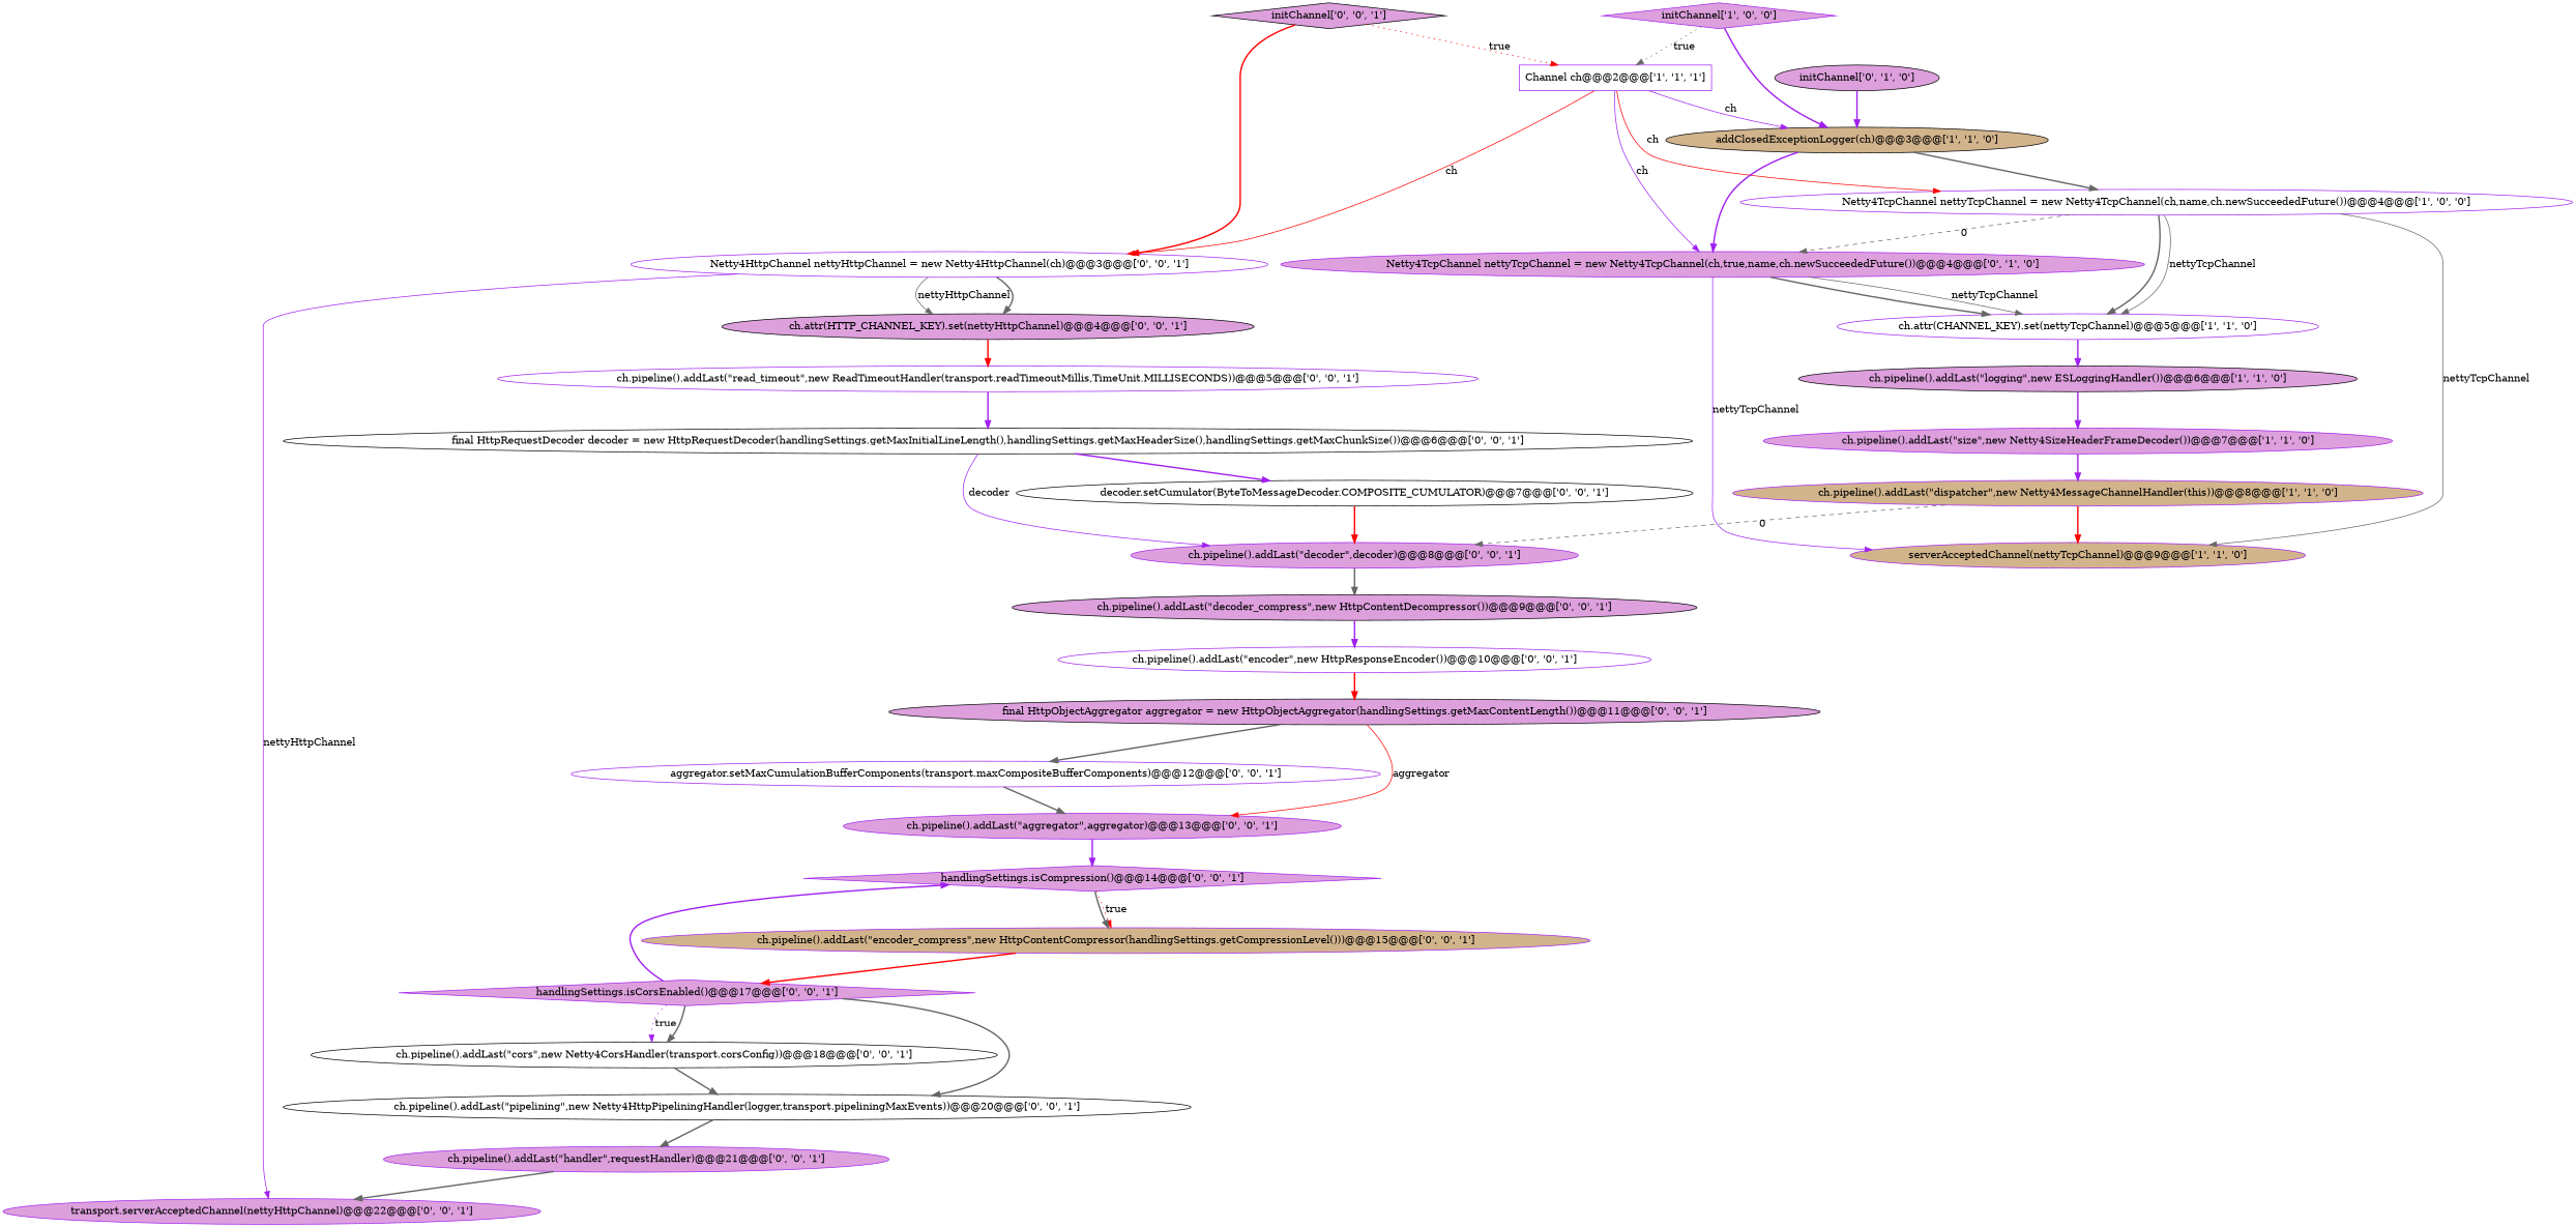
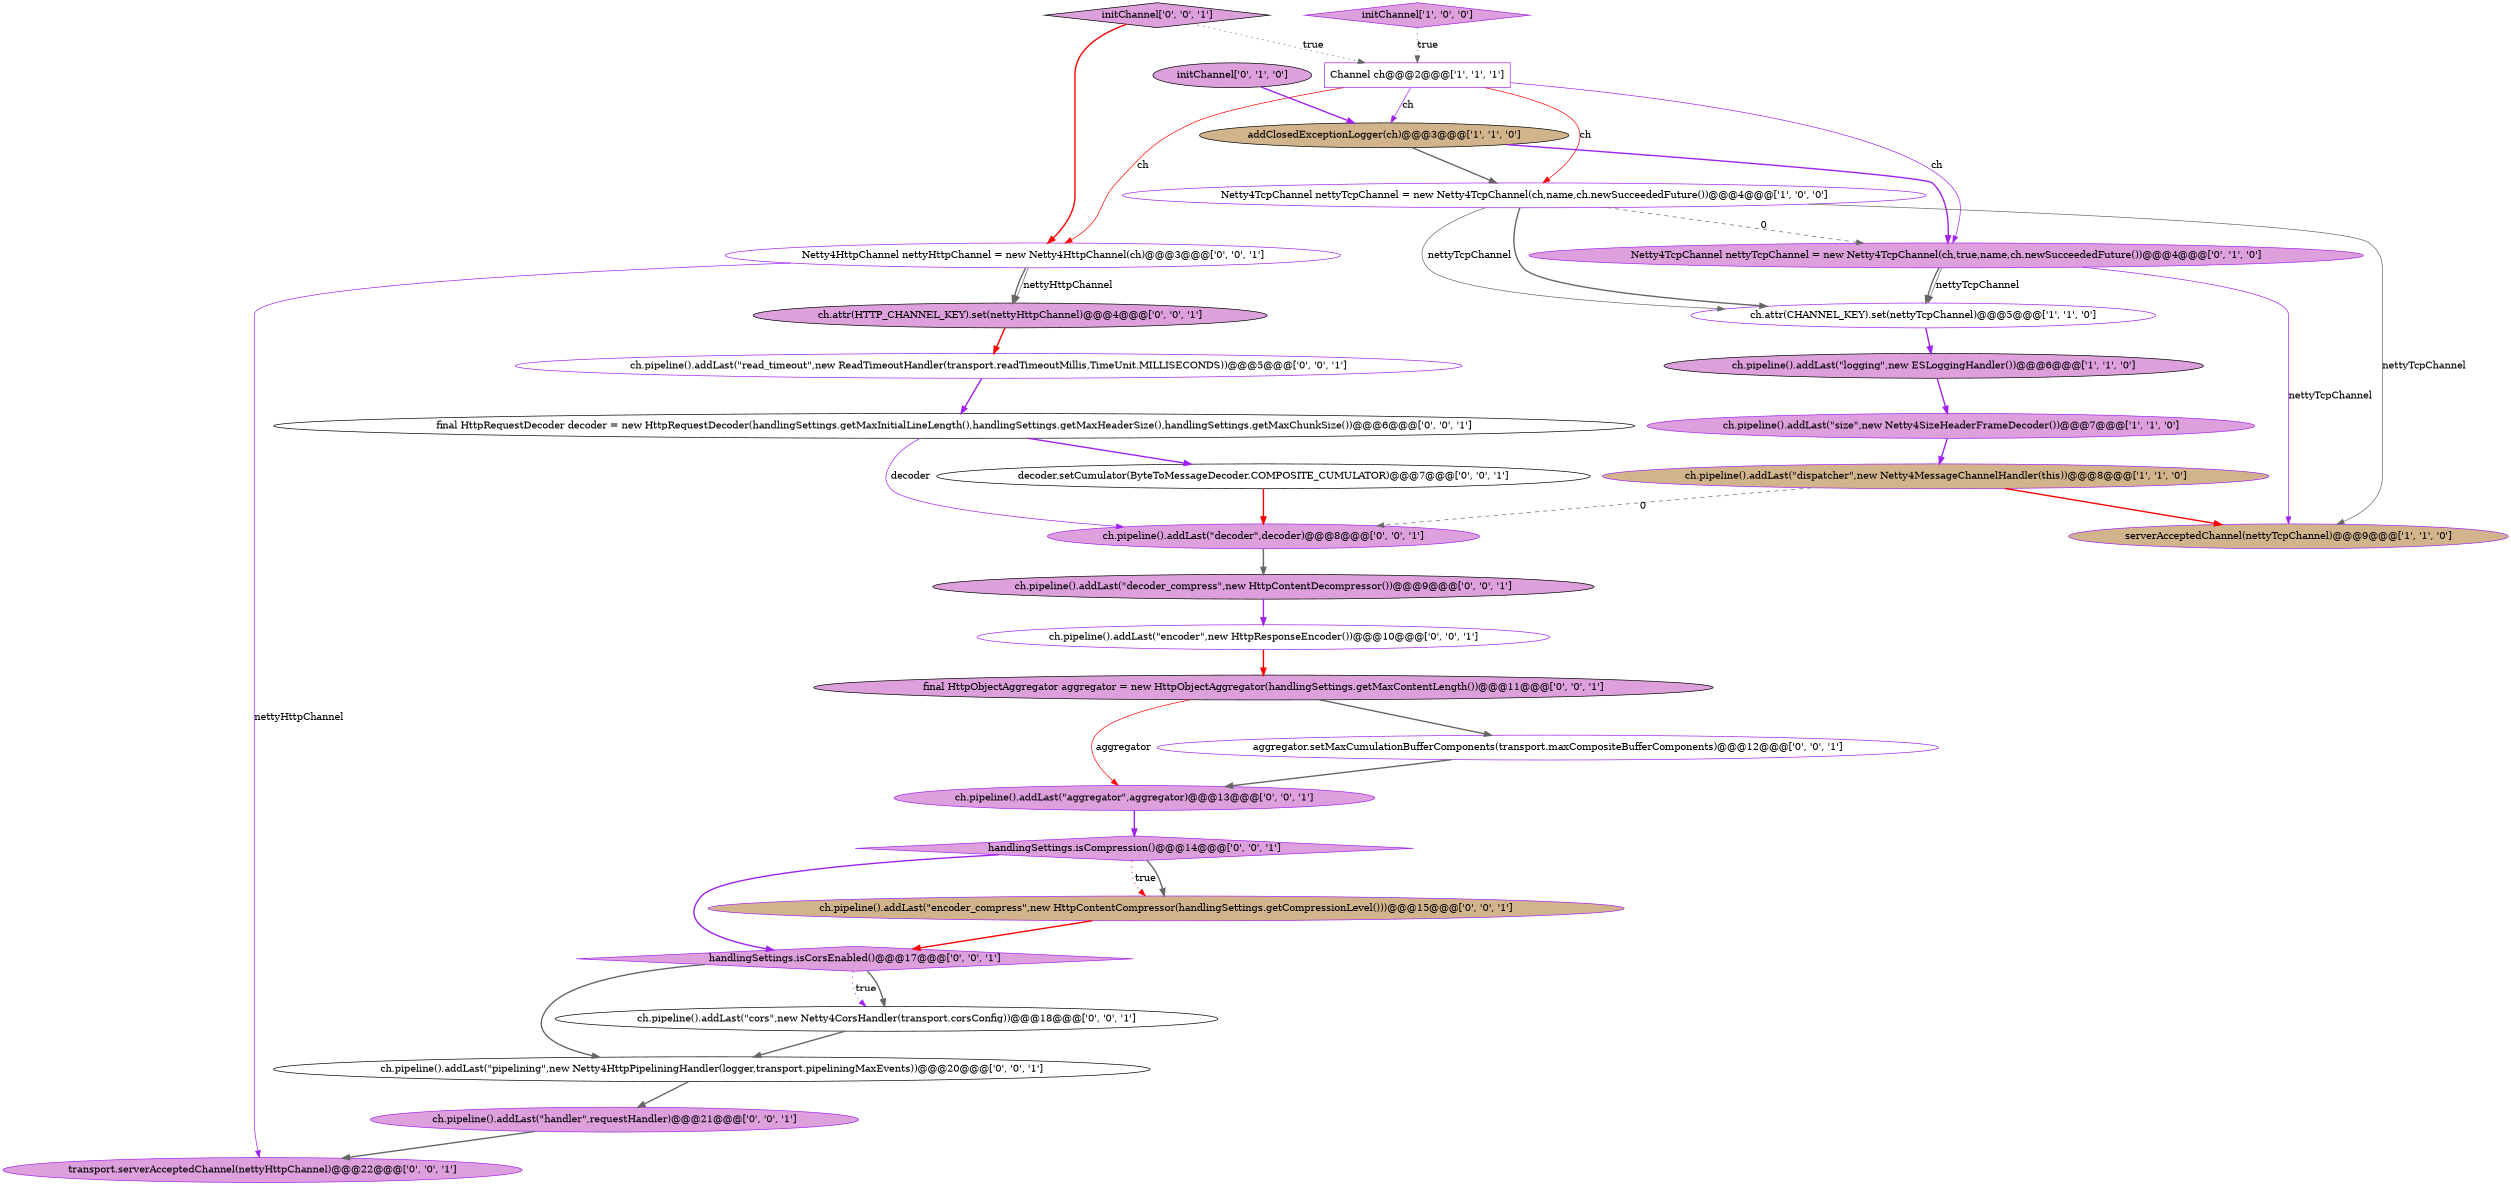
  digraph {
    node [color=purple fillcolor=plum shape=ellipse style=filled]
    edge [color=gray40 style=bold]
    n1 [color=black fillcolor=white label="ch.pipeline().addLast(\"pipelining\",new Netty4HttpPipeliningHandler(logger,transport.pipeliningMaxEvents))@@@20@@@['0', '0', '1']"]
    n2 [label="ch.pipeline().addLast(\"handler\",requestHandler)@@@21@@@['0', '0', '1']"]
    n3 [label="transport.serverAcceptedChannel(nettyHttpChannel)@@@22@@@['0', '0', '1']"]
    n4 [color=black label="final HttpObjectAggregator aggregator = new HttpObjectAggregator(handlingSettings.getMaxContentLength())@@@11@@@['0', '0', '1']"]
    n5 [fillcolor=white label="aggregator.setMaxCumulationBufferComponents(transport.maxCompositeBufferComponents)@@@12@@@['0', '0', '1']"]
    n6 [label="ch.pipeline().addLast(\"aggregator\",aggregator)@@@13@@@['0', '0', '1']"]
    n7 [label="handlingSettings.isCompression()@@@14@@@['0', '0', '1']" shape=diamond]
    n8 [fillcolor=tan label="ch.pipeline().addLast(\"encoder_compress\",new HttpContentCompressor(handlingSettings.getCompressionLevel()))@@@15@@@['0', '0', '1']"]
    n9 [label="handlingSettings.isCorsEnabled()@@@17@@@['0', '0', '1']" shape=diamond]
    n10 [color=black fillcolor=white label="ch.pipeline().addLast(\"cors\",new Netty4CorsHandler(transport.corsConfig))@@@18@@@['0', '0', '1']"]
    n11 [color=black label="initChannel['0', '0', '1']" shape=diamond]
    n12 [fillcolor=white label="Netty4HttpChannel nettyHttpChannel = new Netty4HttpChannel(ch)@@@3@@@['0', '0', '1']"]
    n13 [fillcolor=white label="Channel ch@@@2@@@['1', '1', '1']" shape=box]
    n14 [color=black label="ch.attr(HTTP_CHANNEL_KEY).set(nettyHttpChannel)@@@4@@@['0', '0', '1']"]
    n15 [color=black fillcolor=tan label="addClosedExceptionLogger(ch)@@@3@@@['1', '1', '0']"]
    n16 [fillcolor=white label="Netty4TcpChannel nettyTcpChannel = new Netty4TcpChannel(ch,name,ch.newSucceededFuture())@@@4@@@['1', '0', '0']"]
    n17 [label="Netty4TcpChannel nettyTcpChannel = new Netty4TcpChannel(ch,true,name,ch.newSucceededFuture())@@@4@@@['0', '1', '0']"]
    n18 [color=black fillcolor=white label="final HttpRequestDecoder decoder = new HttpRequestDecoder(handlingSettings.getMaxInitialLineLength(),handlingSettings.getMaxHeaderSize(),handlingSettings.getMaxChunkSize())@@@6@@@['0', '0', '1']"]
    n19 [color=black fillcolor=white label="decoder.setCumulator(ByteToMessageDecoder.COMPOSITE_CUMULATOR)@@@7@@@['0', '0', '1']"]
    n20 [label="ch.pipeline().addLast(\"decoder\",decoder)@@@8@@@['0', '0', '1']"]
    n21 [color=black label="ch.pipeline().addLast(\"decoder_compress\",new HttpContentDecompressor())@@@9@@@['0', '0', '1']"]
    n22 [fillcolor=tan label="serverAcceptedChannel(nettyTcpChannel)@@@9@@@['1', '1', '0']"]
    n23 [label="ch.pipeline().addLast(\"size\",new Netty4SizeHeaderFrameDecoder())@@@7@@@['1', '1', '0']"]
    n24 [fillcolor=tan label="ch.pipeline().addLast(\"dispatcher\",new Netty4MessageChannelHandler(this))@@@8@@@['1', '1', '0']"]
    n25 [fillcolor=white label="ch.pipeline().addLast(\"read_timeout\",new ReadTimeoutHandler(transport.readTimeoutMillis,TimeUnit.MILLISECONDS))@@@5@@@['0', '0', '1']"]
    n26 [fillcolor=white label="ch.pipeline().addLast(\"encoder\",new HttpResponseEncoder())@@@10@@@['0', '0', '1']"]
    n27 [fillcolor=white label="ch.attr(CHANNEL_KEY).set(nettyTcpChannel)@@@5@@@['1', '1', '0']"]
    n28 [color=black label="ch.pipeline().addLast(\"logging\",new ESLoggingHandler())@@@6@@@['1', '1', '0']"]
    n29 [label="initChannel['1', '0', '0']" shape=diamond]
    n30 [color=black label="initChannel['0', '1', '0']"]
    n1 -> n2
    n2 -> n3
    n4 -> n5
    n4 -> n6 [color=red label=aggregator style=solid]
    n5 -> n6
    n6 -> n7 [color=purple]
    n7 -> n8 [color=red label=true style=dotted]
    n7 -> n8
-   n9 -> n7 [color=purple]
+   n7 -> n9 [color=purple]
    n8 -> n9 [color=red]
    n9 -> n1
    n9 -> n10 [color=purple label=true style=dotted]
    n9 -> n10
    n10 -> n1
    n11 -> n12 [color=red]
-   n11 -> n13 [color=red label=true style=dotted]
+   n11 -> n13 [label=true style=dotted]
    n12 -> n3 [color=purple label=nettyHttpChannel style=solid]
    n12 -> n14 [label=nettyHttpChannel style=solid]
    n12 -> n14
    n13 -> n12 [color=red label=ch style=solid]
    n13 -> n15 [color=purple label=ch style=solid]
    n13 -> n16 [color=red label=ch style=solid]
    n13 -> n17 [color=purple label=ch style=solid]
    n14 -> n25 [color=red]
    n15 -> n16
    n15 -> n17 [color=purple]
    n16 -> n17 [label=0 style=dashed]
    n16 -> n22 [label=nettyTcpChannel style=solid]
    n16 -> n27
    n16 -> n27 [label=nettyTcpChannel style=solid]
    n17 -> n22 [color=purple label=nettyTcpChannel style=solid]
    n17 -> n27 [label=nettyTcpChannel style=solid]
    n17 -> n27
    n18 -> n19 [color=purple]
    n18 -> n20 [color=purple label=decoder style=solid]
    n19 -> n20 [color=red]
    n20 -> n21
    n21 -> n26 [color=purple]
    n23 -> n24 [color=purple]
    n24 -> n20 [label=0 style=dashed]
    n24 -> n22 [color=red]
    n25 -> n18 [color=purple]
    n26 -> n4 [color=red]
    n27 -> n28 [color=purple]
    n28 -> n23 [color=purple]
    n29 -> n13 [label=true style=dotted]
-   n29 -> n15 [color=purple]
    n30 -> n15 [color=purple]
  }
